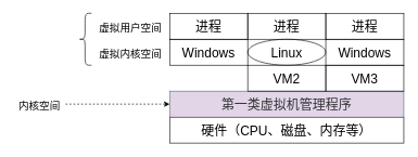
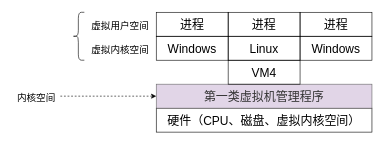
  <mxCell id="0" />
  <mxCell id="1" parent="0" />
- <mxCell id="2" value="&lt;font style=&quot;font-size: 20px;&quot;&gt;硬件（CPU、磁盘、内存等）&lt;/font&gt;" style="rounded=0;whiteSpace=wrap;html=1;fillColor=none;" parent="1" vertex="1"><mxGeometry x="260" y="180" width="360" height="40" as="geometry" /></mxCell>
+ <mxCell id="2" value="&lt;font style=&quot;font-size: 20px;&quot;&gt;硬件（CPU、磁盘、虚拟内核空间）&lt;/font&gt;" style="rounded=0;whiteSpace=wrap;html=1;fillColor=none;" parent="1" vertex="1"><mxGeometry x="260" y="180" width="360" height="40" as="geometry" /></mxCell>
  <mxCell id="3" value="&lt;font style=&quot;font-size: 20px;&quot;&gt;第一类虚拟机管理程序&lt;/font&gt;" style="rounded=0;whiteSpace=wrap;html=1;fillColor=#e1d5e7;fontColor=#333333;strokeColor=#666666;" parent="1" vertex="1"><mxGeometry x="260" y="140" width="360" height="40" as="geometry" /></mxCell>
- <mxCell id="4" value="&lt;span style=&quot;font-size: 20px;&quot;&gt;VM2&lt;/span&gt;" style="rounded=0;whiteSpace=wrap;html=1;fillColor=none;" parent="1" vertex="1"><mxGeometry x="380" y="100" width="120" height="40" as="geometry" /></mxCell>
- <mxCell id="5" value="&lt;span style=&quot;font-size: 20px;&quot;&gt;VM3&lt;/span&gt;" style="rounded=0;whiteSpace=wrap;html=1;fillColor=none;" parent="1" vertex="1"><mxGeometry x="500" y="100" width="120" height="40" as="geometry" /></mxCell>
+ <mxCell id="4" value="&lt;span style=&quot;font-size: 20px;&quot;&gt;VM4&lt;/span&gt;" style="rounded=0;whiteSpace=wrap;html=1;fillColor=none;" parent="1" vertex="1"><mxGeometry x="380" y="100" width="120" height="40" as="geometry" /></mxCell>
  <mxCell id="6" value="&lt;span style=&quot;font-size: 20px;&quot;&gt;Windows&lt;/span&gt;" style="rounded=0;whiteSpace=wrap;html=1;fillColor=none;" parent="1" vertex="1"><mxGeometry x="260" y="60" width="120" height="40" as="geometry" /></mxCell>
  <mxCell id="7" value="&lt;span style=&quot;font-size: 20px;&quot;&gt;进程&lt;/span&gt;" style="rounded=0;whiteSpace=wrap;html=1;fillColor=none;" parent="1" vertex="1"><mxGeometry x="260" y="20" width="120" height="40" as="geometry" /></mxCell>
- <mxCell id="8" value="&lt;span style=&quot;font-size: 20px;&quot;&gt;Linux&lt;/span&gt;" style="ellipse;whiteSpace=wrap;html=1;fillColor=none;" parent="1" vertex="1"><mxGeometry x="380" y="60" width="120" height="40" as="geometry" /></mxCell>
+ <mxCell id="8" value="&lt;span style=&quot;font-size: 20px;&quot;&gt;Linux&lt;/span&gt;" style="rounded=0;whiteSpace=wrap;html=1;fillColor=none;" parent="1" vertex="1"><mxGeometry x="380" y="60" width="120" height="40" as="geometry" /></mxCell>
  <mxCell id="9" value="&lt;span style=&quot;font-size: 20px;&quot;&gt;进程&lt;/span&gt;" style="rounded=0;whiteSpace=wrap;html=1;fillColor=none;" parent="1" vertex="1"><mxGeometry x="380" y="20" width="120" height="40" as="geometry" /></mxCell>
  <mxCell id="10" value="&lt;span style=&quot;font-size: 20px;&quot;&gt;Windows&lt;/span&gt;" style="rounded=0;whiteSpace=wrap;html=1;fillColor=none;" parent="1" vertex="1"><mxGeometry x="500" y="60" width="120" height="40" as="geometry" /></mxCell>
  <mxCell id="11" value="&lt;span style=&quot;font-size: 20px;&quot;&gt;进程&lt;/span&gt;" style="rounded=0;whiteSpace=wrap;html=1;fillColor=none;" parent="1" vertex="1"><mxGeometry x="500" y="20" width="120" height="40" as="geometry" /></mxCell>
  <mxCell id="12" value="&lt;font style=&quot;font-size: 16px;&quot;&gt;虚拟用户空间&lt;/font&gt;" style="text;html=1;strokeColor=none;fillColor=none;align=center;verticalAlign=middle;whiteSpace=wrap;rounded=0;fontSize=20;" parent="1" vertex="1"><mxGeometry x="140" y="20" width="120" height="40" as="geometry" /></mxCell>
  <mxCell id="13" value="&lt;font style=&quot;font-size: 16px;&quot;&gt;虚拟内核空间&lt;/font&gt;" style="text;html=1;strokeColor=none;fillColor=none;align=center;verticalAlign=middle;whiteSpace=wrap;rounded=0;fontSize=20;" parent="1" vertex="1"><mxGeometry x="140" y="60" width="120" height="40" as="geometry" /></mxCell>
  <mxCell id="14" style="edgeStyle=orthogonalEdgeStyle;rounded=0;orthogonalLoop=1;jettySize=auto;html=1;exitX=1;exitY=0.5;exitDx=0;exitDy=0;entryX=0;entryY=0.5;entryDx=0;entryDy=0;fontSize=16;dashed=1;" parent="1" source="15" target="3" edge="1"><mxGeometry relative="1" as="geometry" /></mxCell>
  <mxCell id="15" value="&lt;font style=&quot;font-size: 16px;&quot;&gt;内核空间&lt;/font&gt;" style="text;html=1;strokeColor=none;fillColor=none;align=center;verticalAlign=middle;whiteSpace=wrap;rounded=0;fontSize=20;" parent="1" vertex="1"><mxGeometry x="20" y="140" width="80" height="40" as="geometry" /></mxCell>
  <mxCell id="16" value="" style="shape=curlyBracket;whiteSpace=wrap;html=1;rounded=1;fontSize=16;fillColor=none;" parent="1" vertex="1"><mxGeometry x="120" y="20" width="20" height="80" as="geometry" /></mxCell>
